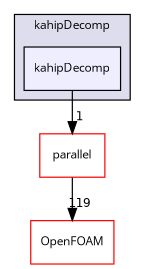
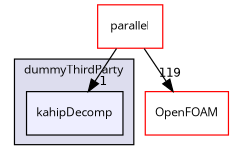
  digraph {
    compound=true
    fontname="Open Sans"
    node [fontname="Open Sans" fontsize=10 shape=box color=red]
    edge [fontname="Open Sans" labeldistance=1.5 labelfontname=Helvetica labelfontsize=10]
    n1 [fillcolor="#eeeeff" label=kahipDecomp pencolor=black style=filled color=""]
    n2 [label=parallel]
    n3 [label=OpenFOAM]
    subgraph cluster_1 {
      bgcolor="#ddddee"
      fontsize=10
-     label=kahipDecomp
+     label=dummyThirdParty
      pencolor=black
      n1
    }
-   n1 -> n2 [headlabel=1]
+   n2 -> n1 [headlabel=1]
    n2 -> n3 [headlabel=119]
  }
